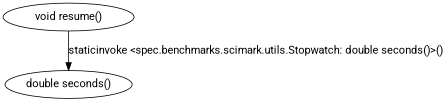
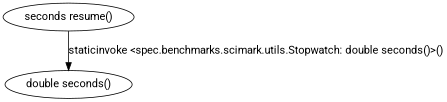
  digraph {
    fontname=Roboto
    node [fontname=Roboto]
-   n1 [label="void resume()"]
+   n1 [label="seconds resume()"]
    n2 [label="double seconds()"]
    n1 -> n2 [label="staticinvoke <spec.benchmarks.scimark.utils.Stopwatch: double seconds()>()" fontname=Roboto]
  }
